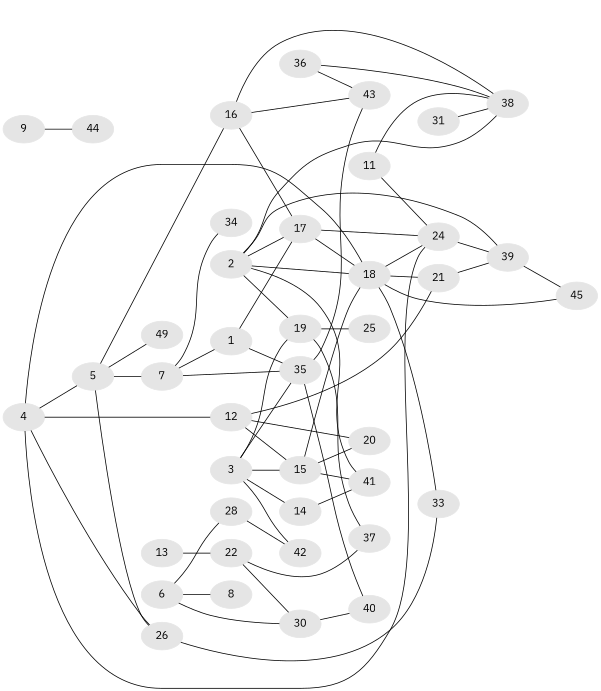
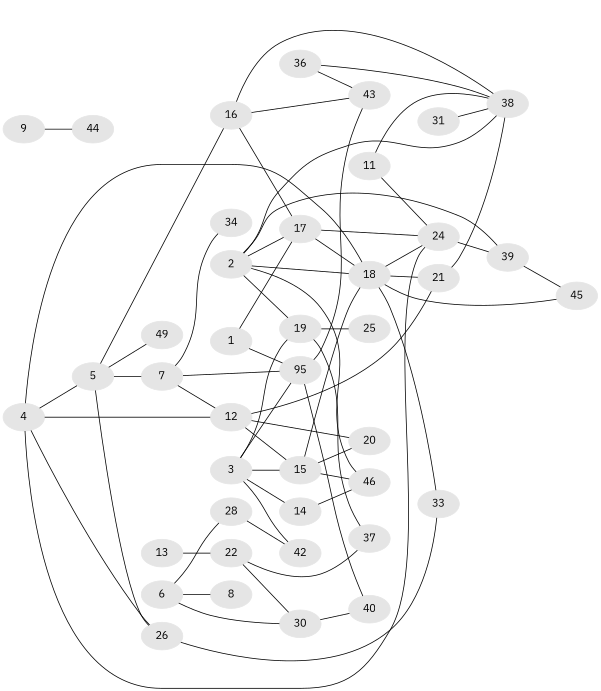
  graph {
    fontname="IBM Plex Sans"
    rankdir=LR
    node [color=gray90 fontname="IBM Plex Sans" style=filled]
    edge [fontname="IBM Plex Sans" weight=1.0]
    1
    17
-   35
+   35 [label=95]
    18
    24
    43
    40
    2
    19
    38
    39
-   46 [label=41]
+   46
    21
    33
    45
    25
    37
    3
    14
    15
    42
    20
    4
    5
    12
    26
    7
    16
    n29 [label=49]
    34
    6
    8
    28
    30
    9
    44
    11
    13
    22
    31
    36
    1 -- 17
    1 -- 35
    17 -- 18
    17 -- 24
    35 -- 43
    35 -- 40
    18 -- 24
    18 -- 21
    18 -- 33
    18 -- 45
    24 -- 39
    2 -- 17 [weight=2.0]
    2 -- 18
    2 -- 19 [weight=2.0]
    2 -- 38
    2 -- 39
    2 -- 46
    19 -- 25
    19 -- 37
    39 -- 45
-   21 -- 39
+   21 -- 38
    3 -- 35
    3 -- 19
    3 -- 14
    3 -- 15
    3 -- 42
    14 -- 46
    15 -- 18
    15 -- 46
    15 -- 20
    4 -- 18
    4 -- 24
    4 -- 5
    4 -- 12
    4 -- 26
    5 -- 26
    5 -- 7
    5 -- 16
    5 -- n29
    12 -- 21
    12 -- 15
    12 -- 20
    26 -- 33
    7 -- 35
-   7 -- 1
+   7 -- 12
    7 -- 34
    16 -- 17
    16 -- 43
    16 -- 38
    6 -- 8
    6 -- 28
    6 -- 30
    28 -- 42
    30 -- 40
    9 -- 44
    11 -- 24
    11 -- 38
    13 -- 22
    22 -- 37
    22 -- 30
    31 -- 38
    36 -- 43
    36 -- 38
  }
